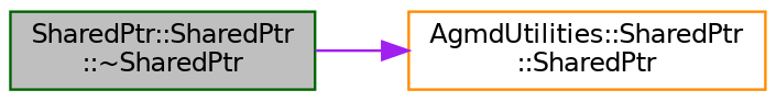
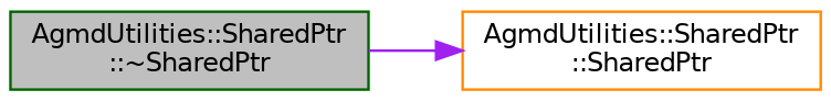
  digraph {
    rankdir=LR
    fontname="DejaVu Sans"
    node [fontname="DejaVu Sans" fontsize=10 shape=record style=filled]
-   n1 [color=darkgreen fillcolor=grey75 fontcolor=black height=0.2 label="SharedPtr::SharedPtr\l::~SharedPtr" width=0.4]
+   n1 [color=darkgreen fillcolor=grey75 fontcolor=black height=0.2 label="AgmdUtilities::SharedPtr\l::~SharedPtr" width=0.4]
    n2 [color=darkorange fillcolor=white height=0.2 label="AgmdUtilities::SharedPtr\l::SharedPtr" width=0.4]
    n1 -> n2 [color=purple fontname="DejaVu Sans" fontsize=10 labelfontname=Helvetica labelfontsize=10 style=solid]
  }
